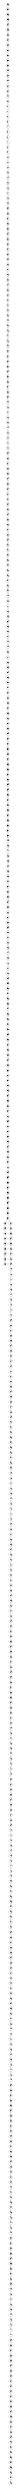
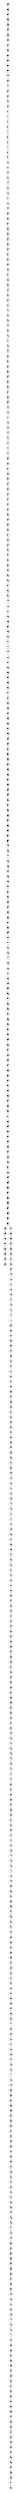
  graph {
+   249
    248
    247
    246
    245
    244
    243
    242
    241
    240
    220
    200
    180
    160
    140
    120
    100
    80
    60
    40
    20
    0
    1
    2
    3
    4
    5
    6
    7
    8
    9
    10
    11
    12
    13
    14
    15
    16
    17
    18
    19
    39
    38
    37
    36
    35
    34
    33
    32
    31
    30
    29
    28
    27
    26
    25
    24
    23
    22
    21
    41
    42
    43
    44
    45
    46
    47
    48
    49
    50
    51
    52
    53
    54
    55
    56
    57
    58
    59
    79
    78
    77
    76
    75
    74
    73
    72
    71
    70
    69
    68
    67
    66
    65
    64
    63
    62
    61
    81
    82
    83
    84
    85
    86
    87
    88
    89
    90
    91
    92
    93
    94
    95
    96
    97
    98
    99
    119
    118
    117
    116
    115
    n123 [label=614]
    113
    112
    111
    110
    109
    108
    107
    106
    105
    104
    103
    102
    101
    121
    122
    123
    124
    125
    126
    127
    128
    129
    130
    131
    n148 [label=532]
    133
    134
    135
    136
    137
    138
    139
    159
    158
    157
    156
    155
    154
    153
    152
    151
    n165 [label=850]
    149
    148
    147
    146
    145
    144
    143
    142
    141
    161
    162
    163
    164
    165
    166
    167
    168
    169
    170
    171
    172
    173
    174
    175
    176
    177
    178
    179
    199
    198
    197
    196
    195
    194
    193
    192
    191
    190
    189
    188
    187
    186
    185
    184
    183
    n211 [label=682]
    181
    201
    202
    203
    204
    205
    206
    207
    208
    209
    210
    211
    n224 [label=812]
    213
    214
    215
    216
    n229 [label=517]
    218
    219
    239
    238
    237
    236
    235
    234
    n238 [label=833]
    232
    231
    230
    251
    229
    252
    n245 [label=728]
    253
    227
    226
    225
    224
    223
-   222
    254
    255
    256
    257
    258
    259
    279
    278
    n261 [label=677]
    276
    275
    n264 [label=574]
    273
    272
    271
    270
    269
    268
    267
    266
    265
    264
    263
    262
    261
    260
    280
    281
    282
    283
    284
    285
    286
    287
    288
    289
    290
    291
    292
    293
    294
    295
    296
    297
    298
    299
    319
    318
    317
    316
    315
    314
    313
    312
    311
    310
    309
    308
    307
    n312 [label=506]
    305
    304
    303
    302
    301
    300
    320
    321
    322
    323
    324
    325
    326
    327
    328
    n328 [label=529]
    330
    331
    332
    333
    334
    335
    336
    337
    338
    339
    359
    358
    357
    356
    355
    354
    353
    352
    351
    350
    349
    348
    347
    346
    345
    344
    343
    342
    341
    340
    360
    361
    362
    363
    364
    365
    n365 [label=566]
    367
    368
    369
    370
    371
    372
    373
    374
    375
    376
    377
    378
    379
    399
    398
    397
    396
    395
    394
    393
    392
    391
    390
    389
    388
    387
    386
    385
    384
    383
    382
    381
    380
    n399 [label=900]
    401
    402
    403
    404
    405
    406
    407
    408
    409
    410
    411
    412
    413
    414
    415
    416
    417
    418
    419
    439
    438
    437
    436
    435
    434
    433
    432
    431
    430
    429
    428
    427
    426
    425
    424
    n435 [label=823]
    422
    421
    420
    440
    441
    442
    443
    444
    445
    446
    447
    448
    449
    450
    451
    452
    453
    454
    455
    456
    457
    458
    459
    479
    478
    477
    476
    475
    474
    473
    472
    471
    470
    469
    468
    467
    466
    465
    464
    463
    462
    461
    460
    480
    481
    482
    483
    n483 [label=584]
    485
    486
    487
    488
    489
    490
    491
    492
    493
    494
    495
    496
    497
    n497 [label=798]
+   249 -- 248
+   248 -- 249
    248 -- 247
    247 -- 248
    247 -- 246
    246 -- 247
    246 -- 245
    245 -- 246
    245 -- 244
    244 -- 245
    244 -- 243
    243 -- 244
    243 -- 242
    242 -- 243
    242 -- 241
    241 -- 242
    241 -- 240
    240 -- 241
    240 -- 220
    220 -- 240
    220 -- 200
    200 -- 220
    200 -- 180
    180 -- 200
    180 -- 160
    160 -- 180
    160 -- 140
    140 -- 160
    140 -- 120
    120 -- 140
    120 -- 100
    100 -- 120
    100 -- 80
    80 -- 100
    80 -- 60
    60 -- 80
    60 -- 40
    40 -- 60
    40 -- 20
    20 -- 40
    20 -- 0
    0 -- 20
    0 -- 1
    1 -- 0
    1 -- 2
    2 -- 1
    2 -- 3
    3 -- 2
    3 -- 4
    4 -- 3
    4 -- 5
    5 -- 4
    5 -- 6
    6 -- 5
    6 -- 7
    7 -- 6
    7 -- 8
    8 -- 7
    8 -- 9
    9 -- 8
    9 -- 10
    10 -- 9
    10 -- 11
    11 -- 10
    11 -- 12
    12 -- 11
    12 -- 13
    13 -- 12
    13 -- 14
    14 -- 13
    14 -- 15
    15 -- 14
    15 -- 16
    16 -- 15
    16 -- 17
    17 -- 16
    17 -- 18
    18 -- 17
    18 -- 19
    19 -- 18
    19 -- 39
    39 -- 19
    39 -- 38
    38 -- 39
    38 -- 37
    37 -- 38
    37 -- 36
    36 -- 37
    36 -- 35
    35 -- 36
    35 -- 34
    34 -- 35
    34 -- 33
    33 -- 34
    33 -- 32
    32 -- 33
    32 -- 31
    31 -- 32
    31 -- 30
    30 -- 31
    30 -- 29
    29 -- 30
    29 -- 28
    28 -- 29
    28 -- 27
    27 -- 28
    27 -- 26
    26 -- 27
    26 -- 25
    25 -- 26
    25 -- 24
    24 -- 25
    24 -- 23
    23 -- 24
    23 -- 22
    22 -- 23
    22 -- 21
    21 -- 22
    21 -- 41
    41 -- 21
    41 -- 42
    42 -- 41
    42 -- 43
    43 -- 42
    43 -- 44
    44 -- 43
    44 -- 45
    45 -- 44
    45 -- 46
    46 -- 45
    46 -- 47
    47 -- 46
    47 -- 48
    48 -- 47
    48 -- 49
    49 -- 48
    49 -- 50
    50 -- 49
    50 -- 51
    51 -- 50
    51 -- 52
    52 -- 51
    52 -- 53
    53 -- 52
    53 -- 54
    54 -- 53
    54 -- 55
    55 -- 54
    55 -- 56
    56 -- 55
    56 -- 57
    57 -- 56
    57 -- 58
    58 -- 57
    58 -- 59
    59 -- 58
    59 -- 79
    79 -- 59
    79 -- 78
    78 -- 79
    78 -- 77
    77 -- 78
    77 -- 76
    76 -- 77
    76 -- 75
    75 -- 76
    75 -- 74
    74 -- 75
    74 -- 73
    73 -- 74
    73 -- 72
    72 -- 73
    72 -- 71
    71 -- 72
    71 -- 70
    70 -- 71
    70 -- 69
    69 -- 70
    69 -- 68
    68 -- 69
    68 -- 67
    67 -- 68
    67 -- 66
    66 -- 67
    66 -- 65
    65 -- 66
    65 -- 64
    64 -- 65
    64 -- 63
    63 -- 64
    63 -- 62
    62 -- 63
    62 -- 61
    61 -- 62
    61 -- 81
    81 -- 61
    81 -- 82
    82 -- 81
    82 -- 83
    83 -- 82
    83 -- 84
    84 -- 83
    84 -- 85
    85 -- 84
    85 -- 86
    86 -- 85
    86 -- 87
    87 -- 86
    87 -- 88
    88 -- 87
    88 -- 89
    89 -- 88
    89 -- 90
    90 -- 89
    90 -- 91
    91 -- 90
    91 -- 92
    92 -- 91
    92 -- 93
    93 -- 92
    93 -- 94
    94 -- 93
    94 -- 95
    95 -- 94
    95 -- 96
    96 -- 95
    96 -- 97
    97 -- 96
    97 -- 98
    98 -- 97
    98 -- 99
    99 -- 98
    99 -- 119
    119 -- 99
    119 -- 118
    118 -- 119
    118 -- 117
    117 -- 118
    117 -- 116
    116 -- 117
    116 -- 115
    115 -- 116
    115 -- n123
    n123 -- 115
    n123 -- 113
    113 -- n123
    113 -- 112
    112 -- 113
    112 -- 111
    111 -- 112
    111 -- 110
    110 -- 111
    110 -- 109
    109 -- 110
    109 -- 108
    108 -- 109
    108 -- 107
    107 -- 108
    107 -- 106
    106 -- 107
    106 -- 105
    105 -- 106
    105 -- 104
    104 -- 105
    104 -- 103
    103 -- 104
    103 -- 102
    102 -- 103
    102 -- 101
    101 -- 102
    101 -- 121
    121 -- 101
    121 -- 122
    122 -- 121
    122 -- 123
    123 -- 122
    123 -- 124
    124 -- 123
    124 -- 125
    125 -- 124
    125 -- 126
    126 -- 125
    126 -- 127
    127 -- 126
    127 -- 128
    128 -- 127
    128 -- 129
    129 -- 128
    129 -- 130
    130 -- 129
    130 -- 131
    131 -- 130
    131 -- n148
    n148 -- 131
    n148 -- 133
    133 -- n148
    133 -- 134
    134 -- 133
    134 -- 135
    135 -- 134
    135 -- 136
    136 -- 135
    136 -- 137
    137 -- 136
    137 -- 138
    138 -- 137
    138 -- 139
    139 -- 138
    139 -- 159
    159 -- 139
    159 -- 158
    158 -- 159
    158 -- 157
    157 -- 158
    157 -- 156
    156 -- 157
    156 -- 155
    155 -- 156
    155 -- 154
    154 -- 155
    154 -- 153
    153 -- 154
    153 -- 152
    152 -- 153
    152 -- 151
    151 -- 152
    151 -- n165
    n165 -- 151
    n165 -- 149
    149 -- n165
    149 -- 148
    148 -- 149
    148 -- 147
    147 -- 148
    147 -- 146
    146 -- 147
    146 -- 145
    145 -- 146
    145 -- 144
    144 -- 145
    144 -- 143
    143 -- 144
    143 -- 142
    142 -- 143
    142 -- 141
    141 -- 142
    141 -- 161
    161 -- 141
    161 -- 162
    162 -- 161
    162 -- 163
    163 -- 162
    163 -- 164
    164 -- 163
    164 -- 165
    165 -- 164
    165 -- 166
    166 -- 165
    166 -- 167
    167 -- 166
    167 -- 168
    168 -- 167
    168 -- 169
    169 -- 168
    169 -- 170
    170 -- 169
    170 -- 171
    171 -- 170
    171 -- 172
    172 -- 171
    172 -- 173
    173 -- 172
    173 -- 174
    174 -- 173
    174 -- 175
    175 -- 174
    175 -- 176
    176 -- 175
    176 -- 177
    177 -- 176
    177 -- 178
    178 -- 177
    178 -- 179
    179 -- 178
    179 -- 199
    199 -- 179
    199 -- 198
    198 -- 199
    198 -- 197
    197 -- 198
    197 -- 196
    196 -- 197
    196 -- 195
    195 -- 196
    195 -- 194
    194 -- 195
    194 -- 193
    193 -- 194
    193 -- 192
    192 -- 193
    192 -- 191
    191 -- 192
    191 -- 190
    190 -- 191
    190 -- 189
    189 -- 190
    189 -- 188
    188 -- 189
    188 -- 187
    187 -- 188
    187 -- 186
    186 -- 187
    186 -- 185
    185 -- 186
    185 -- 184
    184 -- 185
    184 -- 183
    183 -- 184
    183 -- n211
    n211 -- 183
    n211 -- 181
    181 -- n211
    181 -- 201
    201 -- 181
    201 -- 202
    202 -- 201
    202 -- 203
    203 -- 202
    203 -- 204
    204 -- 203
    204 -- 205
    205 -- 204
    205 -- 206
    206 -- 205
    206 -- 207
    207 -- 206
    207 -- 208
    208 -- 207
    208 -- 209
    209 -- 208
    209 -- 210
    210 -- 209
    210 -- 211
    211 -- 210
    211 -- n224
    n224 -- 211
    n224 -- 213
    213 -- n224
    213 -- 214
    214 -- 213
    214 -- 215
    215 -- 214
    215 -- 216
    216 -- 215
    216 -- n229
    n229 -- 216
    n229 -- 218
    218 -- n229
    218 -- 219
    219 -- 218
    219 -- 239
    239 -- 219
    239 -- 238
    238 -- 239
    238 -- 237
    237 -- 238
    237 -- 236
    236 -- 237
    236 -- 235
    235 -- 236
    235 -- 234
    234 -- 235
    234 -- n238
    n238 -- 234
    n238 -- 232
    232 -- n238
    232 -- 231
    231 -- 232
    231 -- 230
    231 -- 251
    230 -- 231
    230 -- 229
    251 -- 231
    251 -- 252
    229 -- 230
    229 -- n245
    252 -- 251
    252 -- 253
    n245 -- 229
    n245 -- 227
    253 -- 252
    253 -- 254
    227 -- n245
    227 -- 226
    226 -- 227
    226 -- 225
    225 -- 226
    225 -- 224
    224 -- 225
    224 -- 223
    223 -- 224
-   223 -- 222
-   222 -- 223
    254 -- 253
    254 -- 255
    255 -- 254
    255 -- 256
    256 -- 255
    256 -- 257
    257 -- 256
    257 -- 258
    258 -- 257
    258 -- 259
    259 -- 258
    259 -- 279
    279 -- 259
    279 -- 278
    278 -- 279
    278 -- n261
    n261 -- 278
    n261 -- 276
    276 -- n261
    276 -- 275
    275 -- 276
    275 -- n264
    n264 -- 275
    n264 -- 273
    273 -- n264
    273 -- 272
    272 -- 273
    272 -- 271
    271 -- 272
    271 -- 270
    270 -- 271
    270 -- 269
    269 -- 270
    269 -- 268
    268 -- 269
    268 -- 267
    267 -- 268
    267 -- 266
    266 -- 267
    266 -- 265
    265 -- 266
    265 -- 264
    264 -- 265
    264 -- 263
    263 -- 264
    263 -- 262
    262 -- 263
    262 -- 261
    261 -- 262
    261 -- 260
    260 -- 261
    260 -- 280
    280 -- 260
    280 -- 281
    281 -- 280
    281 -- 282
    282 -- 281
    282 -- 283
    283 -- 282
    283 -- 284
    284 -- 283
    284 -- 285
    285 -- 284
    285 -- 286
    286 -- 285
    286 -- 287
    287 -- 286
    287 -- 288
    288 -- 287
    288 -- 289
    289 -- 288
    289 -- 290
    290 -- 289
    290 -- 291
    291 -- 290
    291 -- 292
    292 -- 291
    292 -- 293
    293 -- 292
    293 -- 294
    294 -- 293
    294 -- 295
    295 -- 294
    295 -- 296
    296 -- 295
    296 -- 297
    297 -- 296
    297 -- 298
    298 -- 297
    298 -- 299
    299 -- 298
    299 -- 319
    319 -- 299
    319 -- 318
    318 -- 319
    318 -- 317
    317 -- 318
    317 -- 316
    316 -- 317
    316 -- 315
    315 -- 316
    315 -- 314
    314 -- 315
    314 -- 313
    313 -- 314
    313 -- 312
    312 -- 313
    312 -- 311
    311 -- 312
    311 -- 310
    310 -- 311
    310 -- 309
    309 -- 310
    309 -- 308
    308 -- 309
    308 -- 307
    307 -- 308
    307 -- n312
    n312 -- 307
    n312 -- 305
    305 -- n312
    305 -- 304
    304 -- 305
    304 -- 303
    303 -- 304
    303 -- 302
    302 -- 303
    302 -- 301
    301 -- 302
    301 -- 300
    300 -- 301
    300 -- 320
    320 -- 300
    320 -- 321
    321 -- 320
    321 -- 322
    322 -- 321
    322 -- 323
    323 -- 322
    323 -- 324
    324 -- 323
    324 -- 325
    325 -- 324
    325 -- 326
    326 -- 325
    326 -- 327
    327 -- 326
    327 -- 328
    328 -- 327
    328 -- n328
    n328 -- 328
    n328 -- 330
    330 -- n328
    330 -- 331
    331 -- 330
    331 -- 332
    332 -- 331
    332 -- 333
    333 -- 332
    333 -- 334
    334 -- 333
    334 -- 335
    335 -- 334
    335 -- 336
    336 -- 335
    336 -- 337
    337 -- 336
    337 -- 338
    338 -- 337
    338 -- 339
    339 -- 338
    339 -- 359
    359 -- 339
    359 -- 358
    358 -- 359
    358 -- 357
    357 -- 358
    357 -- 356
    356 -- 357
    356 -- 355
    355 -- 356
    355 -- 354
    354 -- 355
    354 -- 353
    353 -- 354
    353 -- 352
    352 -- 353
    352 -- 351
    351 -- 352
    351 -- 350
    350 -- 351
    350 -- 349
    349 -- 350
    349 -- 348
    348 -- 349
    348 -- 347
    347 -- 348
    347 -- 346
    346 -- 347
    346 -- 345
    345 -- 346
    345 -- 344
    344 -- 345
    344 -- 343
    343 -- 344
    343 -- 342
    342 -- 343
    342 -- 341
    341 -- 342
    341 -- 340
    340 -- 341
    340 -- 360
    360 -- 340
    360 -- 361
    361 -- 360
    361 -- 362
    362 -- 361
    362 -- 363
    363 -- 362
    363 -- 364
    364 -- 363
    364 -- 365
    365 -- 364
    365 -- n365
    n365 -- 365
    n365 -- 367
    367 -- n365
    367 -- 368
    368 -- 367
    368 -- 369
    369 -- 368
    369 -- 370
    370 -- 369
    370 -- 371
    371 -- 370
    371 -- 372
    372 -- 371
    372 -- 373
    373 -- 372
    373 -- 374
    374 -- 373
    374 -- 375
    375 -- 374
    375 -- 376
    376 -- 375
    376 -- 377
    377 -- 376
    377 -- 378
    378 -- 377
    378 -- 379
    379 -- 378
    379 -- 399
    399 -- 379
    399 -- 398
    398 -- 399
    398 -- 397
    397 -- 398
    397 -- 396
    396 -- 397
    396 -- 395
    395 -- 396
    395 -- 394
    394 -- 395
    394 -- 393
    393 -- 394
    393 -- 392
    392 -- 393
    392 -- 391
    391 -- 392
    391 -- 390
    390 -- 391
    390 -- 389
    389 -- 390
    389 -- 388
    388 -- 389
    388 -- 387
    387 -- 388
    387 -- 386
    386 -- 387
    386 -- 385
    385 -- 386
    385 -- 384
    384 -- 385
    384 -- 383
    383 -- 384
    383 -- 382
    382 -- 383
    382 -- 381
    381 -- 382
    381 -- 380
    380 -- 381
    380 -- n399
    n399 -- 380
    n399 -- 401
    401 -- n399
    401 -- 402
    402 -- 401
    402 -- 403
    403 -- 402
    403 -- 404
    404 -- 403
    404 -- 405
    405 -- 404
    405 -- 406
    406 -- 405
    406 -- 407
    407 -- 406
    407 -- 408
    408 -- 407
    408 -- 409
    409 -- 408
    409 -- 410
    410 -- 409
    410 -- 411
    411 -- 410
    411 -- 412
    412 -- 411
    412 -- 413
    413 -- 412
    413 -- 414
    414 -- 413
    414 -- 415
    415 -- 414
    415 -- 416
    416 -- 415
    416 -- 417
    417 -- 416
    417 -- 418
    418 -- 417
    418 -- 419
    419 -- 418
    419 -- 439
    439 -- 419
    439 -- 438
    438 -- 439
    438 -- 437
    437 -- 438
    437 -- 436
    436 -- 437
    436 -- 435
    435 -- 436
    435 -- 434
    434 -- 435
    434 -- 433
    433 -- 434
    433 -- 432
    432 -- 433
    432 -- 431
    431 -- 432
    431 -- 430
    430 -- 431
    430 -- 429
    429 -- 430
    429 -- 428
    428 -- 429
    428 -- 427
    427 -- 428
    427 -- 426
    426 -- 427
    426 -- 425
    425 -- 426
    425 -- 424
    424 -- 425
    424 -- n435
    n435 -- 424
    n435 -- 422
    422 -- n435
    422 -- 421
    421 -- 422
    421 -- 420
    420 -- 421
    420 -- 440
    440 -- 420
    440 -- 441
    441 -- 440
    441 -- 442
    442 -- 441
    442 -- 443
    443 -- 442
    443 -- 444
    444 -- 443
    444 -- 445
    445 -- 444
    445 -- 446
    446 -- 445
    446 -- 447
    447 -- 446
    447 -- 448
    448 -- 447
    448 -- 449
    449 -- 448
    449 -- 450
    450 -- 449
    450 -- 451
    451 -- 450
    451 -- 452
    452 -- 451
    452 -- 453
    453 -- 452
    453 -- 454
    454 -- 453
    454 -- 455
    455 -- 454
    455 -- 456
    456 -- 455
    456 -- 457
    457 -- 456
    457 -- 458
    458 -- 457
    458 -- 459
    459 -- 458
    459 -- 479
    479 -- 459
    479 -- 478
    478 -- 479
    478 -- 477
    477 -- 478
    477 -- 476
    476 -- 477
    476 -- 475
    475 -- 476
    475 -- 474
    474 -- 475
    474 -- 473
    473 -- 474
    473 -- 472
    472 -- 473
    472 -- 471
    471 -- 472
    471 -- 470
    470 -- 471
    470 -- 469
    469 -- 470
    469 -- 468
    468 -- 469
    468 -- 467
    467 -- 468
    467 -- 466
    466 -- 467
    466 -- 465
    465 -- 466
    465 -- 464
    464 -- 465
    464 -- 463
    463 -- 464
    463 -- 462
    462 -- 463
    462 -- 461
    461 -- 462
    461 -- 460
    460 -- 461
    460 -- 480
    480 -- 460
    480 -- 481
    481 -- 480
    481 -- 482
    482 -- 481
    482 -- 483
    483 -- 482
    483 -- n483
    n483 -- 483
    n483 -- 485
    485 -- n483
    485 -- 486
    486 -- 485
    486 -- 487
    487 -- 486
    487 -- 488
    488 -- 487
    488 -- 489
    489 -- 488
    489 -- 490
    490 -- 489
    490 -- 491
    491 -- 490
    491 -- 492
    492 -- 491
    492 -- 493
    493 -- 492
    493 -- 494
    494 -- 493
    494 -- 495
    495 -- 494
    495 -- 496
    496 -- 495
    496 -- 497
    497 -- 496
    497 -- n497
    n497 -- 497
  }
